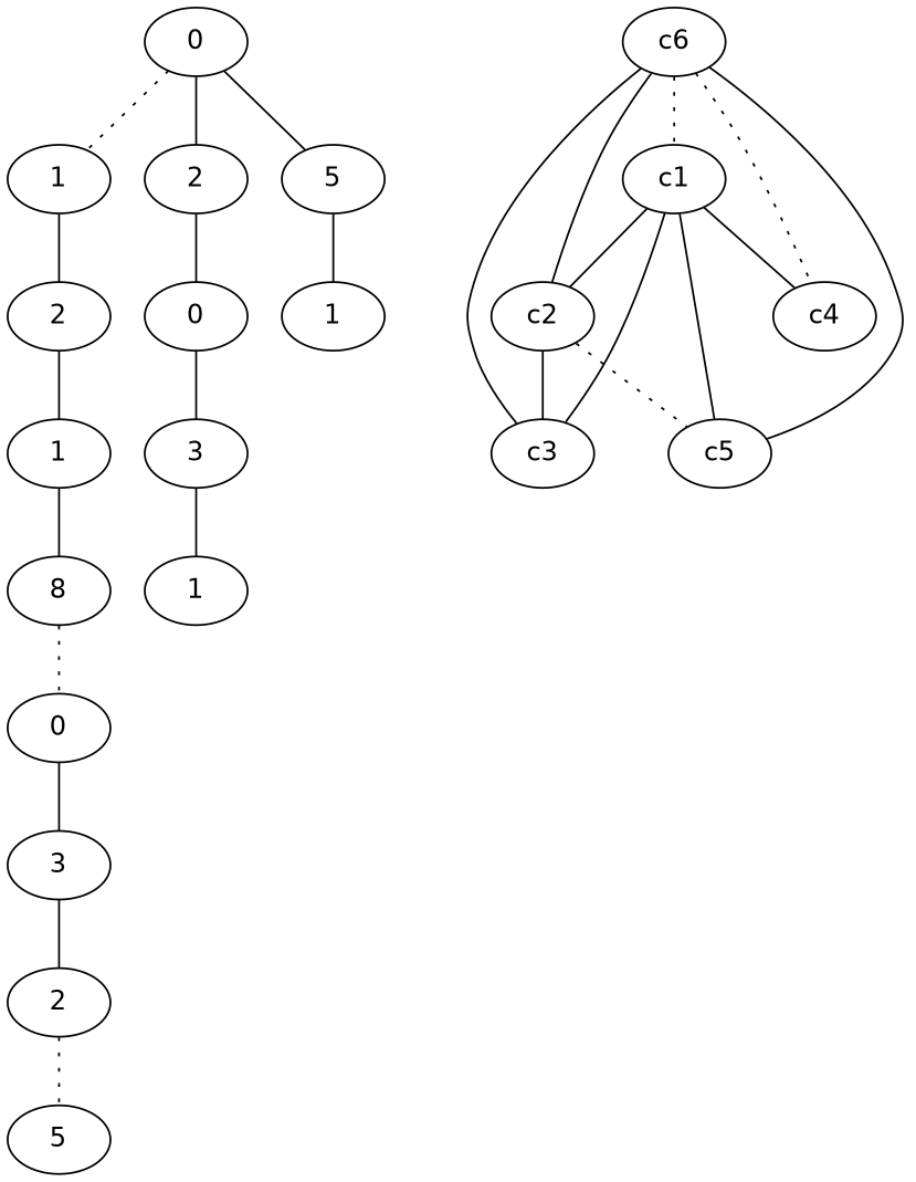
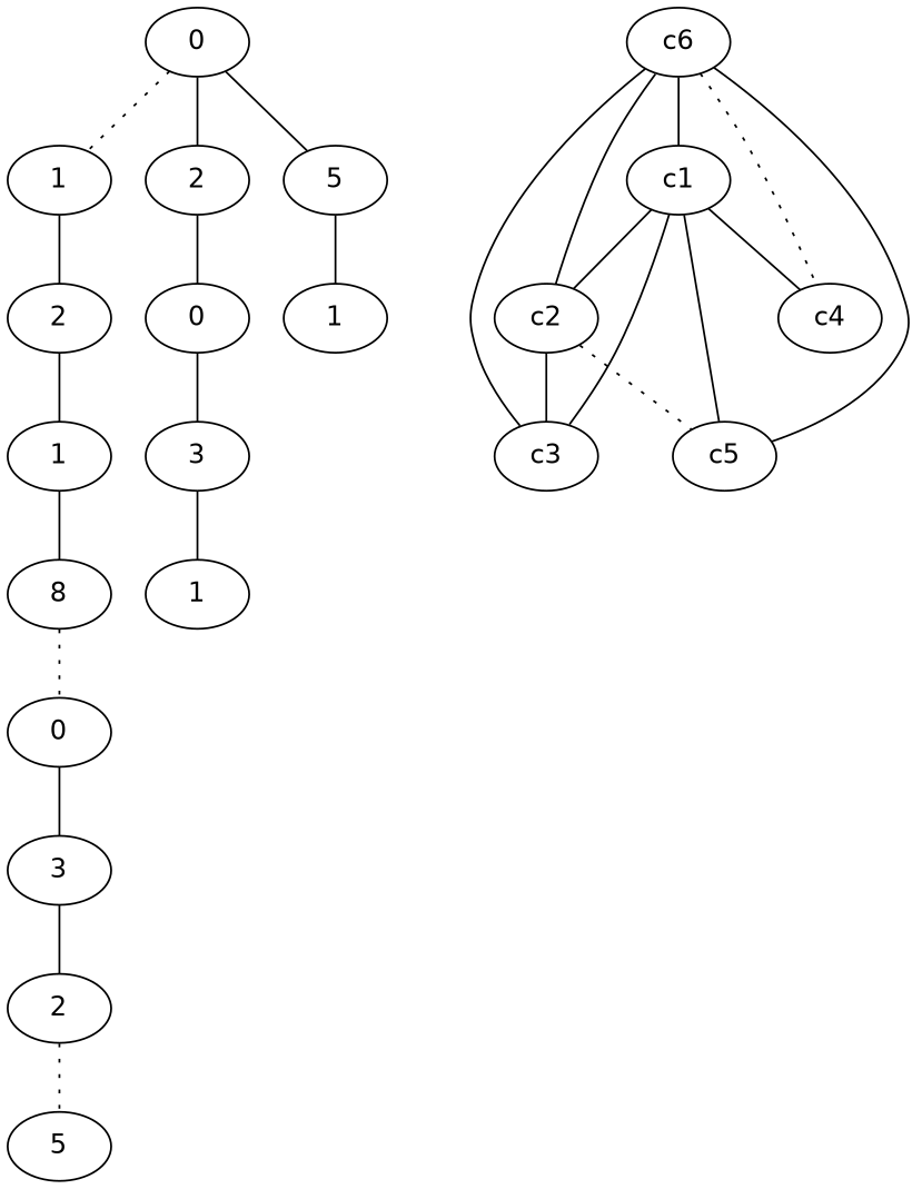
  graph {
    fontname="DejaVu Sans"
    node [fontname="DejaVu Sans"]
    edge [fontname="DejaVu Sans"]
    n1 [label=0]
    n2 [label=1]
    n3 [label=2]
    n4 [label=5]
    n5 [label=2]
    n6 [label=0]
    n7 [label=1]
    n8 [label=1]
    n9 [label=8]
    n10 [label=0]
    n11 [label=3]
    n12 [label=2]
    n13 [label=5]
    n14 [label=3]
    n15 [label=1]
    n16 [label=c6]
    c1
    c2
    c3
    c4
    c5
    n1 -- n2 [style=dotted]
    n1 -- n3
    n1 -- n4
    n2 -- n5
    n3 -- n6
    n4 -- n7
    n5 -- n8
    n6 -- n14
    n8 -- n9
    n9 -- n10 [style=dotted]
    n10 -- n11
    n11 -- n12
    n12 -- n13 [style=dotted]
    n14 -- n15
-   n16 -- c1 [style=dotted]
+   n16 -- c1 [style=solid]
    n16 -- c2
    n16 -- c3
    n16 -- c4 [style=dotted]
    n16 -- c5
    c1 -- c2
    c1 -- c3
    c1 -- c4
    c1 -- c5
    c2 -- c3
    c2 -- c5 [style=dotted]
  }
